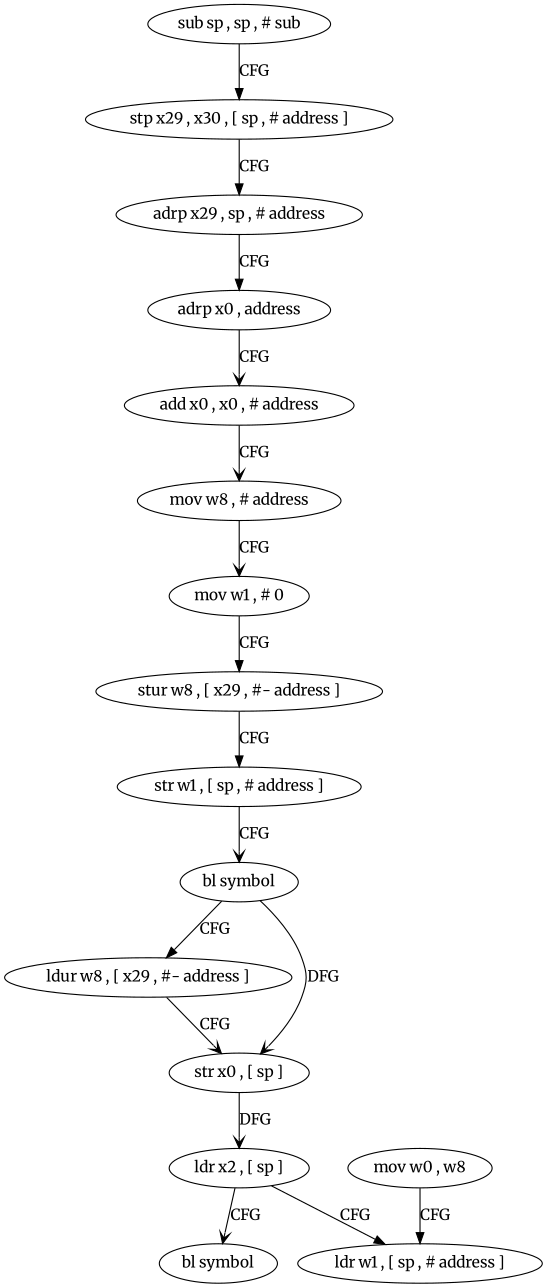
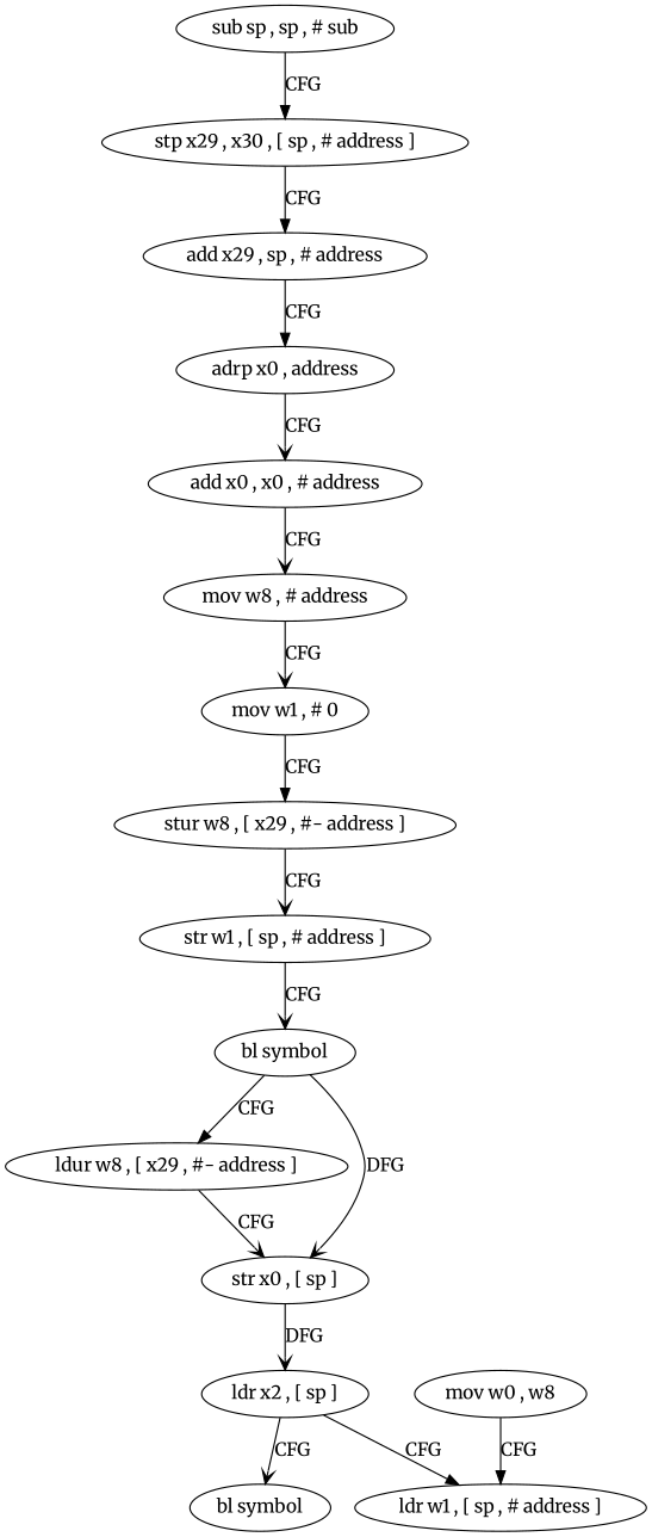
  digraph {
    fontname=Merriweather
    node [fontname=Merriweather]
    edge [arrowhead=vee fontname=Merriweather]
    n1 [label="sub sp , sp , # sub"]
    n2 [label="stp x29 , x30 , [ sp , # address ]"]
-   n3 [label="adrp x29 , sp , # address"]
+   n3 [label="add x29 , sp , # address"]
    n4 [label="adrp x0 , address"]
    n5 [label="add x0 , x0 , # address"]
    n6 [label="mov w8 , # address"]
    n7 [label="mov w1 , # 0"]
    n8 [label="stur w8 , [ x29 , #- address ]"]
    n9 [label="str w1 , [ sp , # address ]"]
    n10 [label="bl symbol"]
    n11 [label="ldur w8 , [ x29 , #- address ]"]
    n12 [label="str x0 , [ sp ]"]
    n13 [label="ldr x2 , [ sp ]"]
    n14 [label="mov w0 , w8"]
    n15 [label="ldr w1 , [ sp , # address ]"]
    n16 [label="bl symbol"]
    n1 -> n2 [arrowhead=normal label=CFG]
    n2 -> n3 [arrowhead=normal label=CFG]
    n3 -> n4 [arrowhead=normal label=CFG]
    n4 -> n5 [label=CFG]
    n5 -> n6 [label=CFG]
    n6 -> n7 [label=CFG]
    n7 -> n8 [arrowhead=normal label=CFG]
-   n8 -> n9 [arrowhead=normal label=CFG]
+   n8 -> n9 [label=CFG]
    n9 -> n10 [label=CFG]
    n10 -> n11 [arrowhead=normal label=CFG]
    n10 -> n12 [label=DFG]
    n11 -> n12 [label=CFG]
    n12 -> n13 [label=DFG]
    n13 -> n15 [arrowhead=normal label=CFG]
    n13 -> n16 [label=CFG]
    n14 -> n15 [arrowhead=normal label=CFG]
  }
